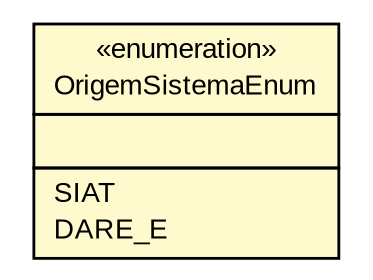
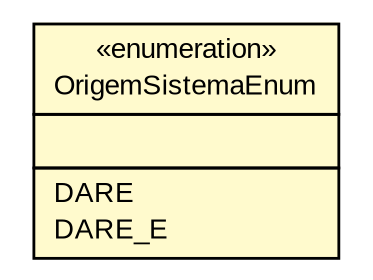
  digraph {
    nodesep=0.25
    ranksep=0.5
-   n1 [fontcolor=black fontname=arial fontsize=10.0 label=<<table title="br.gov.to.sefaz.util.barcode.domain.OrigemSistemaEnum" border="0" cellborder="1" cellspacing="0" cellpadding="2" port="p" bgcolor="lemonChiffon" href="./OrigemSistemaEnum.html"> 		<tr><td><table border="0" cellspacing="0" cellpadding="1"> <tr><td align="center" balign="center"> &#171;enumeration&#187; </td></tr> <tr><td align="center" balign="center"> OrigemSistemaEnum </td></tr> 		</table></td></tr> 		<tr><td><table border="0" cellspacing="0" cellpadding="1"> <tr><td align="left" balign="left">  </td></tr> 		</table></td></tr> 		<tr><td><table border="0" cellspacing="0" cellpadding="1"> <tr><td align="left" balign="left"> SIAT </td></tr> <tr><td align="left" balign="left"> DARE_E </td></tr> 		</table></td></tr> 		</table>> shape=plaintext]
+   n1 [fontcolor=black fontname=arial fontsize=10.0 label=<<table title="br.gov.to.sefaz.util.barcode.domain.OrigemSistemaEnum" border="0" cellborder="1" cellspacing="0" cellpadding="2" port="p" bgcolor="lemonChiffon" href="./OrigemSistemaEnum.html"> 		<tr><td><table border="0" cellspacing="0" cellpadding="1"> <tr><td align="center" balign="center"> &#171;enumeration&#187; </td></tr> <tr><td align="center" balign="center"> OrigemSistemaEnum </td></tr> 		</table></td></tr> 		<tr><td><table border="0" cellspacing="0" cellpadding="1"> <tr><td align="left" balign="left">  </td></tr> 		</table></td></tr> 		<tr><td><table border="0" cellspacing="0" cellpadding="1"> <tr><td align="left" balign="left"> DARE </td></tr> <tr><td align="left" balign="left"> DARE_E </td></tr> 		</table></td></tr> 		</table>> shape=plaintext]
  }
